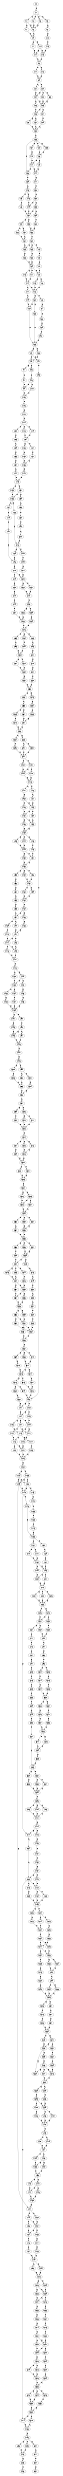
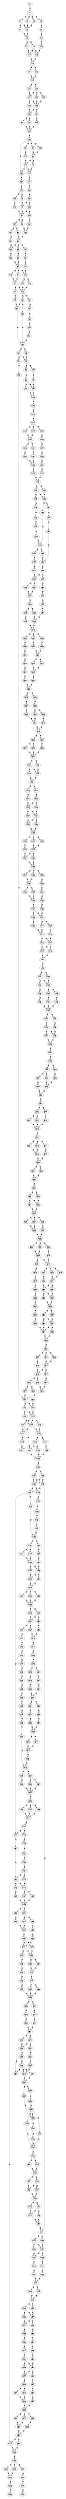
  strict digraph {
    S0
    S1
    S2
    S3
    S4
    S5
    S6
    S7
    S8
    S9
    S10
    S11
    S12
    S13
    S14
    S15
    S16
    S17
    S18
    S19
    S20
    S21
    S22
    S23
    S24
    S25
    S26
    S27
    S28
    S29
    S30
    S31
    S32
    S33
    S34
    S35
    S36
    S37
    S38
    S39
    S40
    S41
    S42
    S43
    S44
    S45
    S46
    S47
    S48
    S49
    S50
    S51
    S52
    S53
    S54
    S55
    S56
    S57
    S58
    S59
    S60
    S61
    S62
    S63
    S64
    S65
    S66
    S67
    S68
    S69
    S70
    S71
    S72
    S73
    S74
    S75
    S76
    S77
    S78
    S79
    S80
    S81
    S82
    S83
    S84
    S85
    S86
    S87
    S88
    S89
    S90
    S91
    S92
    S93
    S94
    S95
    S96
    S97
    S98
    S99
    S100
    S101
    S102
    S103
    S104
    S105
    S106
    S107
    S108
    S109
    S110
    S111
    S112
    S113
    S114
    S115
    S116
    S117
    S118
    S119
    S120
    S121
    S122
    S123
    S124
    S125
    S126
    S127
    S128
    S129
    S130
    S131
    S132
    S133
    S134
    S135
    S136
    S137
    S138
    S139
    S140
    S141
    S142
    S143
    S144
    S145
    S146
    S147
    S148
    S149
    S150
    S151
    S152
    S153
    S154
    S155
    S156
    S157
    S158
    S159
    S160
    S161
    S162
    S163
    S164
    S165
    S166
    S167
    S168
    S169
    S170
    S171
    S172
    S173
    S174
    S175
    S176
    S177
    S178
    S179
    S180
    S181
    S182
    S183
    S184
    S185
    S186
    S187
    S188
    S189
    S190
    S191
    S192
    S193
    S194
    S195
    S196
    S197
    S198
    S199
    S200
    S201
    S202
    S203
    S204
    S205
    S206
    S207
    S208
    S209
    S210
    S211
    S212
    S213
    S214
    S215
    S216
    S217
    S218
    S219
    S220
    S221
    S222
    S223
    S224
    S225
    S226
    S227
    S228
    S229
    S230
    S231
    S232
    S233
    S234
    S235
    S236
    S237
    S238
    S239
    S240
    S241
    S242
    S243
    S244
    S245
    S247
    S248
    S249
    S250
    S251
    S252
    S253
    S254
    S255
    S256
    S257
    S258
    S259
    S260
    S261
    S262
    S263
    S264
    S265
    S266
    S267
    S268
    S269
    S270
    S271
    S272
    S273
    S274
    S275
    S276
    S277
    S278
    S279
    S280
    S281
    S282
    S283
    S284
    S285
    S286
    S287
    S288
    S289
    S290
    S291
    S292
    S293
    S294
    S295
    S296
    S297
    S298
    S299
    S300
    S301
    S302
    S303
    S304
    S305
    S306
    S307
    S308
    S309
    S310
    S311
    S312
    S313
    S314
    S315
    S316
    S317
    S318
    S319
    S320
    S321
    n322 [label=S822]
    S323
    S324
    S325
    S326
    S327
    S328
    S329
    S330
    S331
    S332
    S333
    S334
    S335
    S336
    S337
    S338
    S339
    S340
    S341
    S342
    S343
    S344
    S345
    S346
    S347
    S348
    S349
    S350
    S351
    S352
    S353
    S354
    S355
    S356
    S357
    S358
    S359
    S360
    S361
    S362
    S363
    S364
    S365
    S366
    S367
    S368
    S369
    S370
    S371
    S372
    S373
    S374
    S375
    S376
    S377
    S378
    S379
    S380
    S381
    S382
    S383
    S384
    S385
    S386
    S387
    S388
    S389
    S390
    S391
    S392
    S393
    S394
    S395
    S396
    S397
    S398
    S399
    S400
    S401
    S402
    S403
    S404
    S405
    S406
    S407
    S408
    S409
    S410
    S411
    S412
    S413
    S414
    S415
    S416
    S417
    S418
    S419
    S420
    S421
    n422 [label=S922]
    S423
    S424
    S425
    S426
    S427
    S428
    S429
    S430
    S431
    S432
    S433
    S434
    S435
    S436
    S437
    S438
    S439
    S440
    S441
    S442
    S443
    S444
    S445
    S446
    S447
    S448
    S449
    S450
    S451
    S452
    S453
    S454
    S455
    S456
    S457
    S458
    S459
    S460
    S461
    S462
    S463
    S464
    S465
    S466
    S467
    S468
    S469
    S470
    S471
    S472
    S473
    S474
    S475
    S476
    S477
    S478
    S479
    S480
    S481
    S482
    S483
    S484
    S485
    S486
    S487
    S488
    S489
    S490
    S491
    S492
    S493
    S494
    S495
    S496
    S497
    S498
    S499
    S500
    S501
    S502
    S503
    S504
    S505
    S506
    S507
    S508
    S509
    S510
    S511
    S512
    S513
    S514
    S515
    S516
    S517
    S518
    S519
    S520
    S521
    S522
    S523
    S524
    S525
    S526
    S527
    S528
    S529
    S530
    S531
    S532
    S533
    S534
    S535
    S536
    S537
    S538
    S539
    S540
    S541
    S542
    S543
    S544
    S545
    S546
    S547
    S548
    S549
    S550
    S551
    S552
    S553
    S554
    S555
    S556
    S557
    S558
    S559
    S560
    S561
    S562
    S563
    S564
    S565
    S566
    S567
    S568
    S569
    S570
    S571
    S572
    S573
    S574
    S575
    S576
    S577
    S578
    S579
    S580
    S581
    S0 -> S1 [label=T]
    S1 -> S2 [label=T]
    S1 -> S3 [label=A]
    S1 -> S4 [label=C]
    S1 -> S5 [label=G]
    S2 -> S6 [label=A]
    S3 -> S6 [label=A]
    S4 -> S6 [label=A]
    S4 -> S7 [label=C]
    S5 -> S8 [label=G]
    S6 -> S9 [label=C]
    S7 -> S9 [label=C]
    S8 -> S10 [label=A]
    S9 -> S11 [label=C]
    S9 -> S12 [label=A]
    S10 -> S13 [label=T]
    S11 -> S14 [label=A]
    S12 -> S14 [label=A]
    S12 -> S15 [label=G]
    S13 -> S15 [label=G]
    S14 -> S16 [label=C]
    S15 -> S16 [label=C]
    S16 -> S17 [label=T]
    S16 -> S18 [label=G]
    S17 -> S19 [label=G]
    S18 -> S19 [label=G]
    S19 -> S20 [label=C]
    S19 -> S21 [label=G]
    S20 -> S22 [label=C]
    S20 -> S23 [label=G]
    S20 -> S24 [label=A]
    S21 -> S24 [label=A]
    S22 -> S25 [label=A]
    S23 -> S25 [label=A]
    S24 -> S25 [label=A]
    S24 -> S26 [label=G]
    S25 -> S27 [label=C]
    S25 -> S28 [label=T]
    S26 -> S28 [label=T]
    S27 -> S29 [label=T]
    S28 -> S30 [label=A]
    S28 -> S31 [label=G]
    S29 -> S32 [label=G]
    S30 -> S32 [label=G]
    S31 -> S32 [label=G]
    S32 -> S33 [label=C]
    S33 -> S34 [label=T]
    S33 -> S35 [label=A]
    S33 -> S36 [label=T]
    S33 -> S37 [label=C]
    S34 -> S38 [label=C]
    S35 -> S38 [label=C]
    S36 -> S39 [label=T]
    S37 -> S40 [label=A]
    S38 -> S41 [label=T]
    S38 -> S42 [label=A]
    S39 -> S43 [label=C]
    S40 -> S41 [label=T]
    S41 -> S36 [label=T]
    S41 -> S44 [label=G]
    S42 -> S44 [label=G]
    S43 -> S45 [label=T]
    S43 -> S46 [label=A]
    S44 -> S47 [label=G]
    S45 -> S48 [label=C]
    S46 -> S49 [label=T]
    S47 -> S50 [label=T]
    S48 -> S51 [label=T]
    S49 -> S51 [label=T]
    S50 -> S52 [label=C]
    S51 -> S53 [label=A]
    S51 -> S54 [label=G]
    S52 -> S49 [label=T]
    S52 -> S55 [label=G]
    S53 -> S56 [label=A]
    S54 -> S57 [label=G]
    S54 -> S58 [label=C]
    S55 -> S51 [label=T]
    S55 -> S59 [label=C]
    S56 -> S60 [label=T]
    S57 -> S61 [label=C]
-   S58 -> S61 [label=T]
+   S58 -> S60 [label=T]
    S59 -> S62 [label=T]
    S60 -> S63 [label=G]
    S60 -> S64 [label=T]
    S60 -> S65 [label=C]
    S61 -> S63 [label=G]
    S62 -> S56 [label=A]
    S63 -> S66 [label=A]
    S64 -> S67 [label=T]
    S65 -> S68 [label=G]
    S66 -> S69 [label=A]
    S67 -> S70 [label=G]
    S68 -> S69 [label=A]
    S69 -> S71 [label=T]
    S69 -> S72 [label=C]
    S69 -> S73 [label=G]
    S70 -> S72 [label=C]
    S71 -> S74 [label=T]
    S72 -> S75 [label=G]
    S72 -> S76 [label=C]
    S73 -> S74 [label=T]
    S74 -> S77 [label=C]
    S74 -> S78 [label=T]
    S75 -> S78 [label=T]
    S76 -> S78 [label=T]
    S77 -> S79 [label=C]
    S78 -> S80 [label=G]
    S78 -> S81 [label=T]
    S79 -> S82 [label=T]
    S80 -> S82 [label=T]
    S80 -> S83 [label=C]
    S81 -> S84 [label=G]
    S82 -> S85 [label=T]
    S83 -> S85 [label=T]
    S84 -> S86 [label=G]
    S85 -> S87 [label=A]
    S85 -> S88 [label=G]
    S86 -> S89 [label=A]
    S87 -> S90 [label=T]
    S87 -> S91 [label=G]
    S88 -> S90 [label=T]
    S89 -> S92 [label=G]
    S90 -> S93 [label=G]
    S90 -> S94 [label=A]
    S91 -> S95 [label=T]
    S92 -> S85 [label=T]
    S93 -> S96 [label=G]
    S94 -> S97 [label=C]
    S95 -> S98 [label=T]
    S96 -> S99 [label=T]
    S96 -> S100 [label=C]
    S97 -> S99 [label=T]
    S98 -> S101 [label=A]
    S98 -> S102 [label=C]
    S99 -> S103 [label=T]
    S100 -> S103 [label=T]
    S101 -> S104 [label=A]
    S102 -> S104 [label=A]
    S102 -> S105 [label=T]
    S103 -> S106 [label=T]
    S104 -> S107 [label=A]
    S104 -> S108 [label=G]
    S104 -> S109 [label=T]
    S105 -> S109 [label=T]
    S106 -> S110 [label=G]
    S107 -> S111 [label=G]
    S107 -> S112 [label=T]
    S108 -> S113 [label=C]
    S109 -> S111 [label=G]
    S109 -> S113 [label=C]
    S110 -> S114 [label=G]
    S111 -> S115 [label=G]
-   S112 -> S116 [label=C]
+   S116 -> S112 [label=C]
    S113 -> S116 [label=C]
    S113 -> S117 [label=A]
    S114 -> S118 [label=G]
    S114 -> S119 [label=C]
    S114 -> S120 [label=T]
    S115 -> S121 [label=A]
    S116 -> S121 [label=A]
    S116 -> S122 [label=C]
    S117 -> S123 [label=T]
    S118 -> S124 [label=T]
    S119 -> S124 [label=T]
    S120 -> S125 [label=A]
    S121 -> S126 [label=C]
    S122 -> S126 [label=C]
    S123 -> S126 [label=C]
    S124 -> S127 [label=T]
    S124 -> S128 [label=A]
    S125 -> S129 [label=C]
    S126 -> S130 [label=A]
    S127 -> S131 [label=T]
    S128 -> S132 [label=C]
    S129 -> S133 [label=A]
    S130 -> S134 [label=C]
    S130 -> S135 [label=T]
    S131 -> S136 [label=G]
    S132 -> S136 [label=G]
    S133 -> S137 [label=A]
    S134 -> S138 [label=G]
    S134 -> S139 [label=A]
    S135 -> S138 [label=G]
    S135 -> S139 [label=A]
    S136 -> S140 [label=A]
    S137 -> S141 [label=G]
    S138 -> S142 [label=C]
    S138 -> S143 [label=T]
    S139 -> S142 [label=C]
    S139 -> S144 [label=A]
    S140 -> S145 [label=T]
    S141 -> S145 [label=T]
    S142 -> S146 [label=T]
    S142 -> S147 [label=A]
    S143 -> S148 [label=G]
    S144 -> S149 [label=T]
    S144 -> S150 [label=C]
    S145 -> S151 [label=G]
    S145 -> S152 [label=C]
    S146 -> S153 [label=A]
    S147 -> S154 [label=G]
    S148 -> S155 [label=T]
    S149 -> S156 [label=T]
    S149 -> S157 [label=G]
    S150 -> S157 [label=G]
    S151 -> S158 [label=T]
    S151 -> S159 [label=A]
    S152 -> S158 [label=T]
    S153 -> S160 [label=T]
    S153 -> S161 [label=C]
    S154 -> S162 [label=C]
    S155 -> S163 [label=T]
    S156 -> S164 [label=C]
    S157 -> S164 [label=C]
    S157 -> S165 [label=T]
    S158 -> S166 [label=A]
    S158 -> S167 [label=G]
    S159 -> S168 [label=C]
    S160 -> S169 [label=C]
    S161 -> S170 [label=T]
    S161 -> S171 [label=G]
    S162 -> S172 [label=T]
    S162 -> S173 [label=C]
    S162 -> S174 [label=T]
    S163 -> S175 [label=C]
    S164 -> S176 [label=T]
    S165 -> S177 [label=A]
    S166 -> S178 [label=G]
    S167 -> S179 [label=C]
    S168 -> S180 [label=T]
    S169 -> S181 [label=A]
    S170 -> S182 [label=C]
    S171 -> S182 [label=C]
    S172 -> S183 [label=T]
    S172 -> S184 [label=G]
    S173 -> S185 [label=A]
    S174 -> S186 [label=G]
    S175 -> S153 [label=A]
    S176 -> S187 [label=C]
    S177 -> S188 [label=A]
    S178 -> S189 [label=G]
    S178 -> S190 [label=A]
    S179 -> S191 [label=C]
    S180 -> S192 [label=T]
    S181 -> S193 [label=A]
    S182 -> S193 [label=A]
    S182 -> S194 [label=G]
    S183 -> S195 [label=T]
    S184 -> S195 [label=T]
    S185 -> S195 [label=T]
    S186 -> S196 [label=G]
    S187 -> S197 [label=G]
    S188 -> S197 [label=G]
    S189 -> S198 [label=A]
    S190 -> S199 [label=T]
    S191 -> S198 [label=A]
    S192 -> S200 [label=C]
    S193 -> S201 [label=C]
    S193 -> S202 [label=G]
    S194 -> S202 [label=G]
    S195 -> S203 [label=G]
    S195 -> S204 [label=T]
    S196 -> S205 [label=T]
    S196 -> S206 [label=C]
    S196 -> S207 [label=A]
    S197 -> S208 [label=C]
    S197 -> S209 [label=G]
    S198 -> S210 [label=A]
    S199 -> S211 [label=G]
    S200 -> S178 [label=G]
    S201 -> S212 [label=A]
    S202 -> S212 [label=A]
    S203 -> S213 [label=C]
    S204 -> S214 [label=G]
    S204 -> S215 [label=T]
    S205 -> S216 [label=T]
    S206 -> S216 [label=T]
    S207 -> S217 [label=G]
    S208 -> S218 [label=A]
    S209 -> S218 [label=A]
    S210 -> S219 [label=C]
    S210 -> S220 [label=A]
    S211 -> S220 [label=A]
    S212 -> S221 [label=A]
    S212 -> S222 [label=T]
    S212 -> S223 [label=C]
    S213 -> S224 [label=T]
    S214 -> S224 [label=T]
    S215 -> S225 [label=G]
    S216 -> S226 [label=A]
    S217 -> S227 [label=T]
    S218 -> S228 [label=A]
    S218 -> S229 [label=T]
    S219 -> S230 [label=A]
    S220 -> S231 [label=T]
    S220 -> S232 [label=G]
    S221 -> S233 [label=A]
    S222 -> S233 [label=A]
    S223 -> S233 [label=A]
    S224 -> S234 [label=T]
    S225 -> S235 [label=G]
    S226 -> S236 [label=T]
    S227 -> S237 [label=A]
    S228 -> S238 [label=A]
    S228 -> S239 [label=G]
    S229 -> S239 [label=G]
    S230 -> S240 [label=A]
    S231 -> S241 [label=G]
    S232 -> S241 [label=G]
    S233 -> S242 [label=A]
    S233 -> S243 [label=T]
    S234 -> S244 [label=C]
    S234 -> S245 [label=T]
    S235 -> S244 [label=C]
    S238 -> S247 [label=G]
    S239 -> S247 [label=G]
    S239 -> S248 [label=T]
    S240 -> S249 [label=G]
    S241 -> S250 [label=C]
    S242 -> S251 [label=T]
    S242 -> S252 [label=C]
    S243 -> S251 [label=T]
    S244 -> S253 [label=T]
    S244 -> S254 [label=G]
    S245 -> S253 [label=T]
    S247 -> S255 [label=G]
    S248 -> S256 [label=A]
    S249 -> S257 [label=T]
    S250 -> S258 [label=A]
    S250 -> S259 [label=G]
    S251 -> S260 [label=G]
    S251 -> S261 [label=C]
    S252 -> S262 [label=T]
    S253 -> S263 [label=A]
    S253 -> S264 [label=G]
    S254 -> S265 [label=C]
    S255 -> S266 [label=A]
    S256 -> S267 [label=T]
    S257 -> S268 [label=G]
    S258 -> S268 [label=G]
    S259 -> S269 [label=A]
    S260 -> S270 [label=T]
    S261 -> S271 [label=C]
    S262 -> S270 [label=T]
    S263 -> S272 [label=C]
    S264 -> S272 [label=C]
    S265 -> S273 [label=G]
    S266 -> S274 [label=G]
    S267 -> S275 [label=T]
    S268 -> S276 [label=T]
    S269 -> S276 [label=T]
    S270 -> S277 [label=C]
    S271 -> S278 [label=C]
    S272 -> S279 [label=C]
    S273 -> S280 [label=A]
    S274 -> S281 [label=G]
    S275 -> S282 [label=C]
    S276 -> S283 [label=A]
    S276 -> S284 [label=G]
    S276 -> S285 [label=T]
    S277 -> S286 [label=A]
    S278 -> S287 [label=C]
    S279 -> S288 [label=A]
    S279 -> S289 [label=T]
    S280 -> S290 [label=G]
    S281 -> S291 [label=A]
    S281 -> S292 [label=C]
    S282 -> S291 [label=A]
    S283 -> S293 [label=G]
    S284 -> S294 [label=T]
    S285 -> S295 [label=C]
    S286 -> S296 [label=T]
    S287 -> S297 [label=A]
    S288 -> S298 [label=G]
    S289 -> S298 [label=G]
    S290 -> S298 [label=G]
    S291 -> S299 [label=T]
    S291 -> S300 [label=A]
    S292 -> S299 [label=T]
    S293 -> S301 [label=A]
    S294 -> S302 [label=G]
    S295 -> S302 [label=G]
    S296 -> S303 [label=T]
    S296 -> S304 [label=C]
    S297 -> S305 [label=G]
    S298 -> S306 [label=A]
    S298 -> S307 [label=G]
    S299 -> S308 [label=A]
    S300 -> S309 [label=T]
    S301 -> S310 [label=A]
    S302 -> S311 [label=C]
    S302 -> S312 [label=T]
    S303 -> S313 [label=C]
    S304 -> S314 [label=T]
    S305 -> S315 [label=T]
    S306 -> S316 [label=T]
    S307 -> S317 [label=C]
    S308 -> S318 [label=C]
    S308 -> S319 [label=T]
    S309 -> S320 [label=G]
    S310 -> S321 [label=A]
    S311 -> n322 [label=C]
    S312 -> n322 [label=C]
    S313 -> S323 [label=T]
    S314 -> S324 [label=G]
    S315 -> S325 [label=G]
    S316 -> S326 [label=G]
    S317 -> S327 [label=A]
    S318 -> S328 [label=C]
    S319 -> S328 [label=C]
    S320 -> S329 [label=G]
    S321 -> S330 [label=T]
    n322 -> S331 [label=A]
    S323 -> S332 [label=C]
    S324 -> S332 [label=C]
    S325 -> S333 [label=T]
    S326 -> S334 [label=G]
    S327 -> S334 [label=G]
    S328 -> S335 [label=C]
    S329 -> S335 [label=C]
    S330 -> S336 [label=G]
    S331 -> S336 [label=G]
    S332 -> S337 [label=A]
    S332 -> S338 [label=C]
    S333 -> S339 [label=T]
    S334 -> S340 [label=T]
    S334 -> S341 [label=A]
    S335 -> S342 [label=A]
    S335 -> S343 [label=T]
    S335 -> S344 [label=C]
    S336 -> S345 [label=A]
    S336 -> S346 [label=C]
    S337 -> S347 [label=T]
    S338 -> S348 [label=G]
    S339 -> S349 [label=G]
    S340 -> S350 [label=A]
    S341 -> S350 [label=A]
    S341 -> S351 [label=G]
    S342 -> S352 [label=G]
    S343 -> S353 [label=T]
    S344 -> S352 [label=G]
    S345 -> S354 [label=A]
    S346 -> S355 [label=C]
    S347 -> S356 [label=A]
    S348 -> S357 [label=G]
    S349 -> S358 [label=G]
    S350 -> S359 [label=G]
    S350 -> S360 [label=A]
    S351 -> S361 [label=C]
    S352 -> S362 [label=A]
    S353 -> S362 [label=A]
    S354 -> S363 [label=G]
    S355 -> S364 [label=A]
    S355 -> S365 [label=T]
    S356 -> S366 [label=C]
    S357 -> S366 [label=C]
    S358 -> S367 [label=T]
    S359 -> S368 [label=A]
    S361 -> S369 [label=C]
    S362 -> S174 [label=T]
    S362 -> S370 [label=C]
    S363 -> S371 [label=A]
    S364 -> S371 [label=A]
    S365 -> S372 [label=C]
    S366 -> S373 [label=A]
    S366 -> S374 [label=T]
    S367 -> S375 [label=G]
    S368 -> S360 [label=A]
    S368 -> S376 [label=A]
    S368 -> S377 [label=G]
    S369 -> S376 [label=A]
    S370 -> S186 [label=G]
    S371 -> S378 [label=G]
    S372 -> S378 [label=G]
    S373 -> S379 [label=C]
    S374 -> S379 [label=C]
    S375 -> S380 [label=C]
    S375 -> S381 [label=T]
    S376 -> S382 [label=T]
    S377 -> S382 [label=T]
    S378 -> S383 [label=A]
    S378 -> S384 [label=C]
    S379 -> S385 [label=A]
    S380 -> S386 [label=A]
    S381 -> S387 [label=T]
    S381 -> S388 [label=G]
    S382 -> S389 [label=A]
    S382 -> S390 [label=G]
    S383 -> S391 [label=G]
    S383 -> S392 [label=C]
    S384 -> S393 [label=T]
    S385 -> S375 [label=G]
    S386 -> S394 [label=G]
    S387 -> S394 [label=G]
    S388 -> S394 [label=G]
    S389 -> S395 [label=A]
    S390 -> S396 [label=G]
    S391 -> S397 [label=T]
    S392 -> S397 [label=T]
    S393 -> S397 [label=T]
    S394 -> S398 [label=T]
-   S395 -> S399 [label=G]
+   S399 -> S395 [label=G]
    S395 -> S400 [label=C]
    S396 -> S399 [label=G]
    S397 -> S401 [label=C]
    S397 -> S402 [label=G]
    S398 -> S403 [label=T]
    S398 -> S404 [label=A]
    S398 -> S405 [label=G]
    S399 -> S406 [label=C]
    S399 -> S407 [label=T]
    S400 -> S408 [label=A]
    S401 -> S409 [label=C]
    S401 -> S410 [label=T]
    S402 -> S409 [label=C]
    S403 -> S411 [label=C]
    S404 -> S411 [label=C]
    S405 -> S411 [label=C]
    S406 -> S412 [label=G]
    S407 -> S412 [label=G]
    S408 -> S412 [label=G]
    S409 -> S413 [label=A]
    S410 -> S413 [label=A]
    S411 -> S414 [label=A]
    S412 -> S415 [label=C]
    S413 -> S416 [label=T]
    S413 -> S417 [label=C]
    S414 -> S147 [label=A]
    S414 -> S418 [label=G]
    S415 -> S419 [label=C]
    S415 -> S420 [label=T]
    S416 -> S421 [label=G]
    S417 -> n422 [label=A]
    S418 -> S423 [label=G]
    S419 -> S424 [label=G]
    S420 -> S424 [label=G]
    S421 -> S425 [label=A]
    n422 -> S425 [label=A]
    n422 -> S426 [label=T]
    S423 -> S427 [label=C]
    S424 -> S428 [label=C]
    S424 -> S429 [label=T]
    S425 -> S430 [label=T]
    S425 -> S431 [label=C]
    S426 -> S431 [label=C]
    S427 -> S432 [label=T]
    S428 -> S433 [label=G]
    S428 -> S434 [label=A]
    S429 -> S433 [label=G]
    S430 -> S435 [label=C]
    S431 -> S435 [label=C]
    S431 -> S436 [label=A]
    S432 -> S437 [label=A]
    S433 -> S438 [label=T]
    S434 -> S438 [label=T]
    S435 -> S439 [label=A]
    S436 -> S439 [label=A]
    S437 -> S162 [label=C]
    S437 -> S440 [label=T]
    S438 -> S441 [label=G]
    S438 -> S442 [label=C]
    S439 -> S443 [label=G]
    S439 -> S444 [label=T]
    S439 -> S445 [label=A]
    S440 -> S172 [label=T]
    S441 -> S446 [label=C]
    S441 -> S447 [label=T]
    S442 -> S447 [label=T]
    S443 -> S448 [label=T]
    S444 -> S449 [label=C]
    S445 -> S449 [label=C]
    S446 -> S450 [label=G]
    S447 -> S450 [label=G]
    S448 -> S451 [label=T]
    S449 -> S451 [label=T]
    S449 -> S452 [label=A]
    S450 -> S144 [label=A]
    S451 -> S453 [label=G]
    S452 -> S453 [label=G]
    S453 -> S454 [label=A]
    S453 -> S455 [label=G]
    S453 -> S456 [label=T]
    S454 -> S457 [label=T]
    S455 -> S458 [label=A]
    S456 -> S457 [label=T]
    S457 -> S459 [label=G]
    S457 -> S460 [label=T]
    S458 -> S461 [label=A]
    S459 -> S462 [label=C]
    S460 -> S462 [label=C]
    S461 -> S463 [label=G]
    S462 -> S464 [label=C]
    S463 -> S465 [label=A]
    S464 -> S466 [label=A]
    S464 -> S467 [label=C]
    S465 -> S467 [label=C]
    S466 -> S468 [label=A]
    S467 -> S469 [label=T]
    S467 -> S470 [label=G]
    S468 -> S471 [label=A]
    S469 -> S472 [label=T]
    S470 -> S471 [label=A]
    S471 -> S473 [label=T]
    S471 -> S474 [label=C]
    S472 -> S474 [label=C]
    S473 -> S475 [label=G]
    S474 -> S475 [label=G]
    S474 -> S476 [label=T]
    S475 -> S477 [label=T]
    S476 -> S477 [label=T]
    S477 -> S478 [label=C]
    S478 -> S479 [label=A]
    S478 -> S480 [label=C]
    S479 -> S481 [label=C]
    S479 -> S482 [label=T]
    S480 -> S482 [label=T]
    S481 -> S483 [label=A]
    S482 -> S484 [label=G]
    S482 -> S485 [label=C]
    S483 -> S486 [label=G]
    S484 -> S487 [label=C]
    S485 -> S488 [label=A]
    S486 -> S489 [label=A]
    S487 -> S489 [label=A]
    S488 -> S489 [label=A]
    S489 -> S490 [label=T]
    S489 -> S491 [label=G]
    S490 -> S492 [label=T]
    S491 -> S493 [label=A]
    S492 -> S494 [label=G]
    S492 -> S495 [label=A]
    S493 -> S495 [label=A]
    S494 -> S496 [label=T]
    S495 -> S496 [label=T]
    S496 -> S497 [label=G]
    S497 -> S498 [label=A]
    S498 -> S499 [label=A]
    S498 -> S500 [label=G]
    S499 -> S501 [label=C]
    S499 -> S502 [label=G]
    S500 -> S503 [label=A]
    S501 -> S504 [label=A]
    S502 -> S505 [label=C]
    S503 -> S505 [label=C]
    S504 -> S506 [label=A]
    S505 -> S506 [label=A]
    S506 -> S507 [label=G]
    S507 -> S508 [label=G]
    S507 -> S509 [label=A]
    S508 -> S510 [label=A]
    S508 -> S511 [label=C]
    S509 -> S512 [label=T]
    S510 -> S513 [label=T]
    S511 -> S513 [label=T]
    S512 -> S513 [label=T]
    S513 -> S514 [label=T]
    S514 -> S515 [label=G]
    S514 -> S516 [label=A]
    S514 -> S517 [label=C]
    S515 -> S518 [label=G]
    S516 -> S518 [label=G]
    S517 -> S519 [label=A]
    S518 -> S520 [label=A]
    S519 -> S520 [label=A]
    S520 -> S521 [label=T]
    S520 -> S522 [label=G]
    S521 -> S523 [label=G]
    S522 -> S523 [label=G]
    S523 -> S524 [label=A]
    S524 -> S525 [label=G]
    S524 -> S526 [label=A]
    S525 -> S527 [label=G]
    S525 -> S528 [label=T]
    S526 -> S528 [label=T]
    S527 -> S529 [label=C]
    S528 -> S529 [label=C]
    S529 -> S530 [label=G]
    S529 -> S531 [label=C]
    S529 -> S532 [label=T]
    S530 -> S533 [label=A]
    S531 -> S533 [label=A]
    S532 -> S534 [label=G]
    S533 -> S535 [label=T]
    S534 -> S535 [label=T]
    S535 -> S536 [label=T]
    S535 -> S537 [label=C]
    S535 -> S538 [label=G]
    S536 -> S539 [label=A]
    S537 -> S539 [label=A]
    S538 -> S540 [label=T]
    S539 -> S541 [label=T]
    S539 -> S542 [label=A]
    S540 -> S541 [label=T]
    S541 -> S543 [label=T]
    S541 -> S544 [label=C]
    S541 -> S545 [label=A]
    S542 -> S546 [label=G]
    S543 -> S547 [label=G]
    S544 -> S548 [label=T]
    S545 -> S547 [label=G]
    S546 -> S549 [label=C]
    S547 -> S550 [label=C]
    S547 -> S551 [label=A]
    S548 -> S550 [label=C]
    S549 -> S552 [label=T]
    S550 -> S553 [label=A]
    S550 -> S554 [label=T]
    S551 -> S554 [label=T]
    S552 -> S555 [label=G]
    S553 -> S556 [label=G]
    S554 -> S556 [label=G]
    S555 -> S557 [label=C]
    S556 -> S558 [label=G]
    S556 -> S559 [label=A]
    S557 -> S560 [label=T]
    S558 -> S561 [label=C]
    S558 -> S562 [label=A]
    S559 -> S561 [label=C]
    S560 -> S563 [label=T]
    S561 -> S564 [label=T]
    S561 -> S565 [label=C]
    S562 -> S564 [label=T]
    S563 -> S564 [label=T]
    S564 -> S566 [label=T]
    S565 -> S566 [label=T]
    S566 -> S567 [label=G]
    S567 -> S568 [label=A]
    S567 -> S569 [label=G]
    S567 -> S570 [label=C]
    S568 -> S571 [label=G]
    S569 -> S572 [label=A]
    S570 -> S571 [label=G]
    S571 -> S573 [label=G]
    S571 -> S574 [label=A]
    S572 -> S573 [label=G]
    S573 -> S575 [label=T]
    S573 -> S576 [label=A]
    S574 -> S577 [label=G]
    S575 -> S578 [label=C]
    S576 -> S579 [label=G]
    S576 -> S580 [label=A]
    S577 -> S578 [label=C]
    S578 -> S98 [label=T]
    S579 -> S98 [label=T]
-   S580 -> S581 [label=G]
    S581 -> S101 [label=A]
  }
